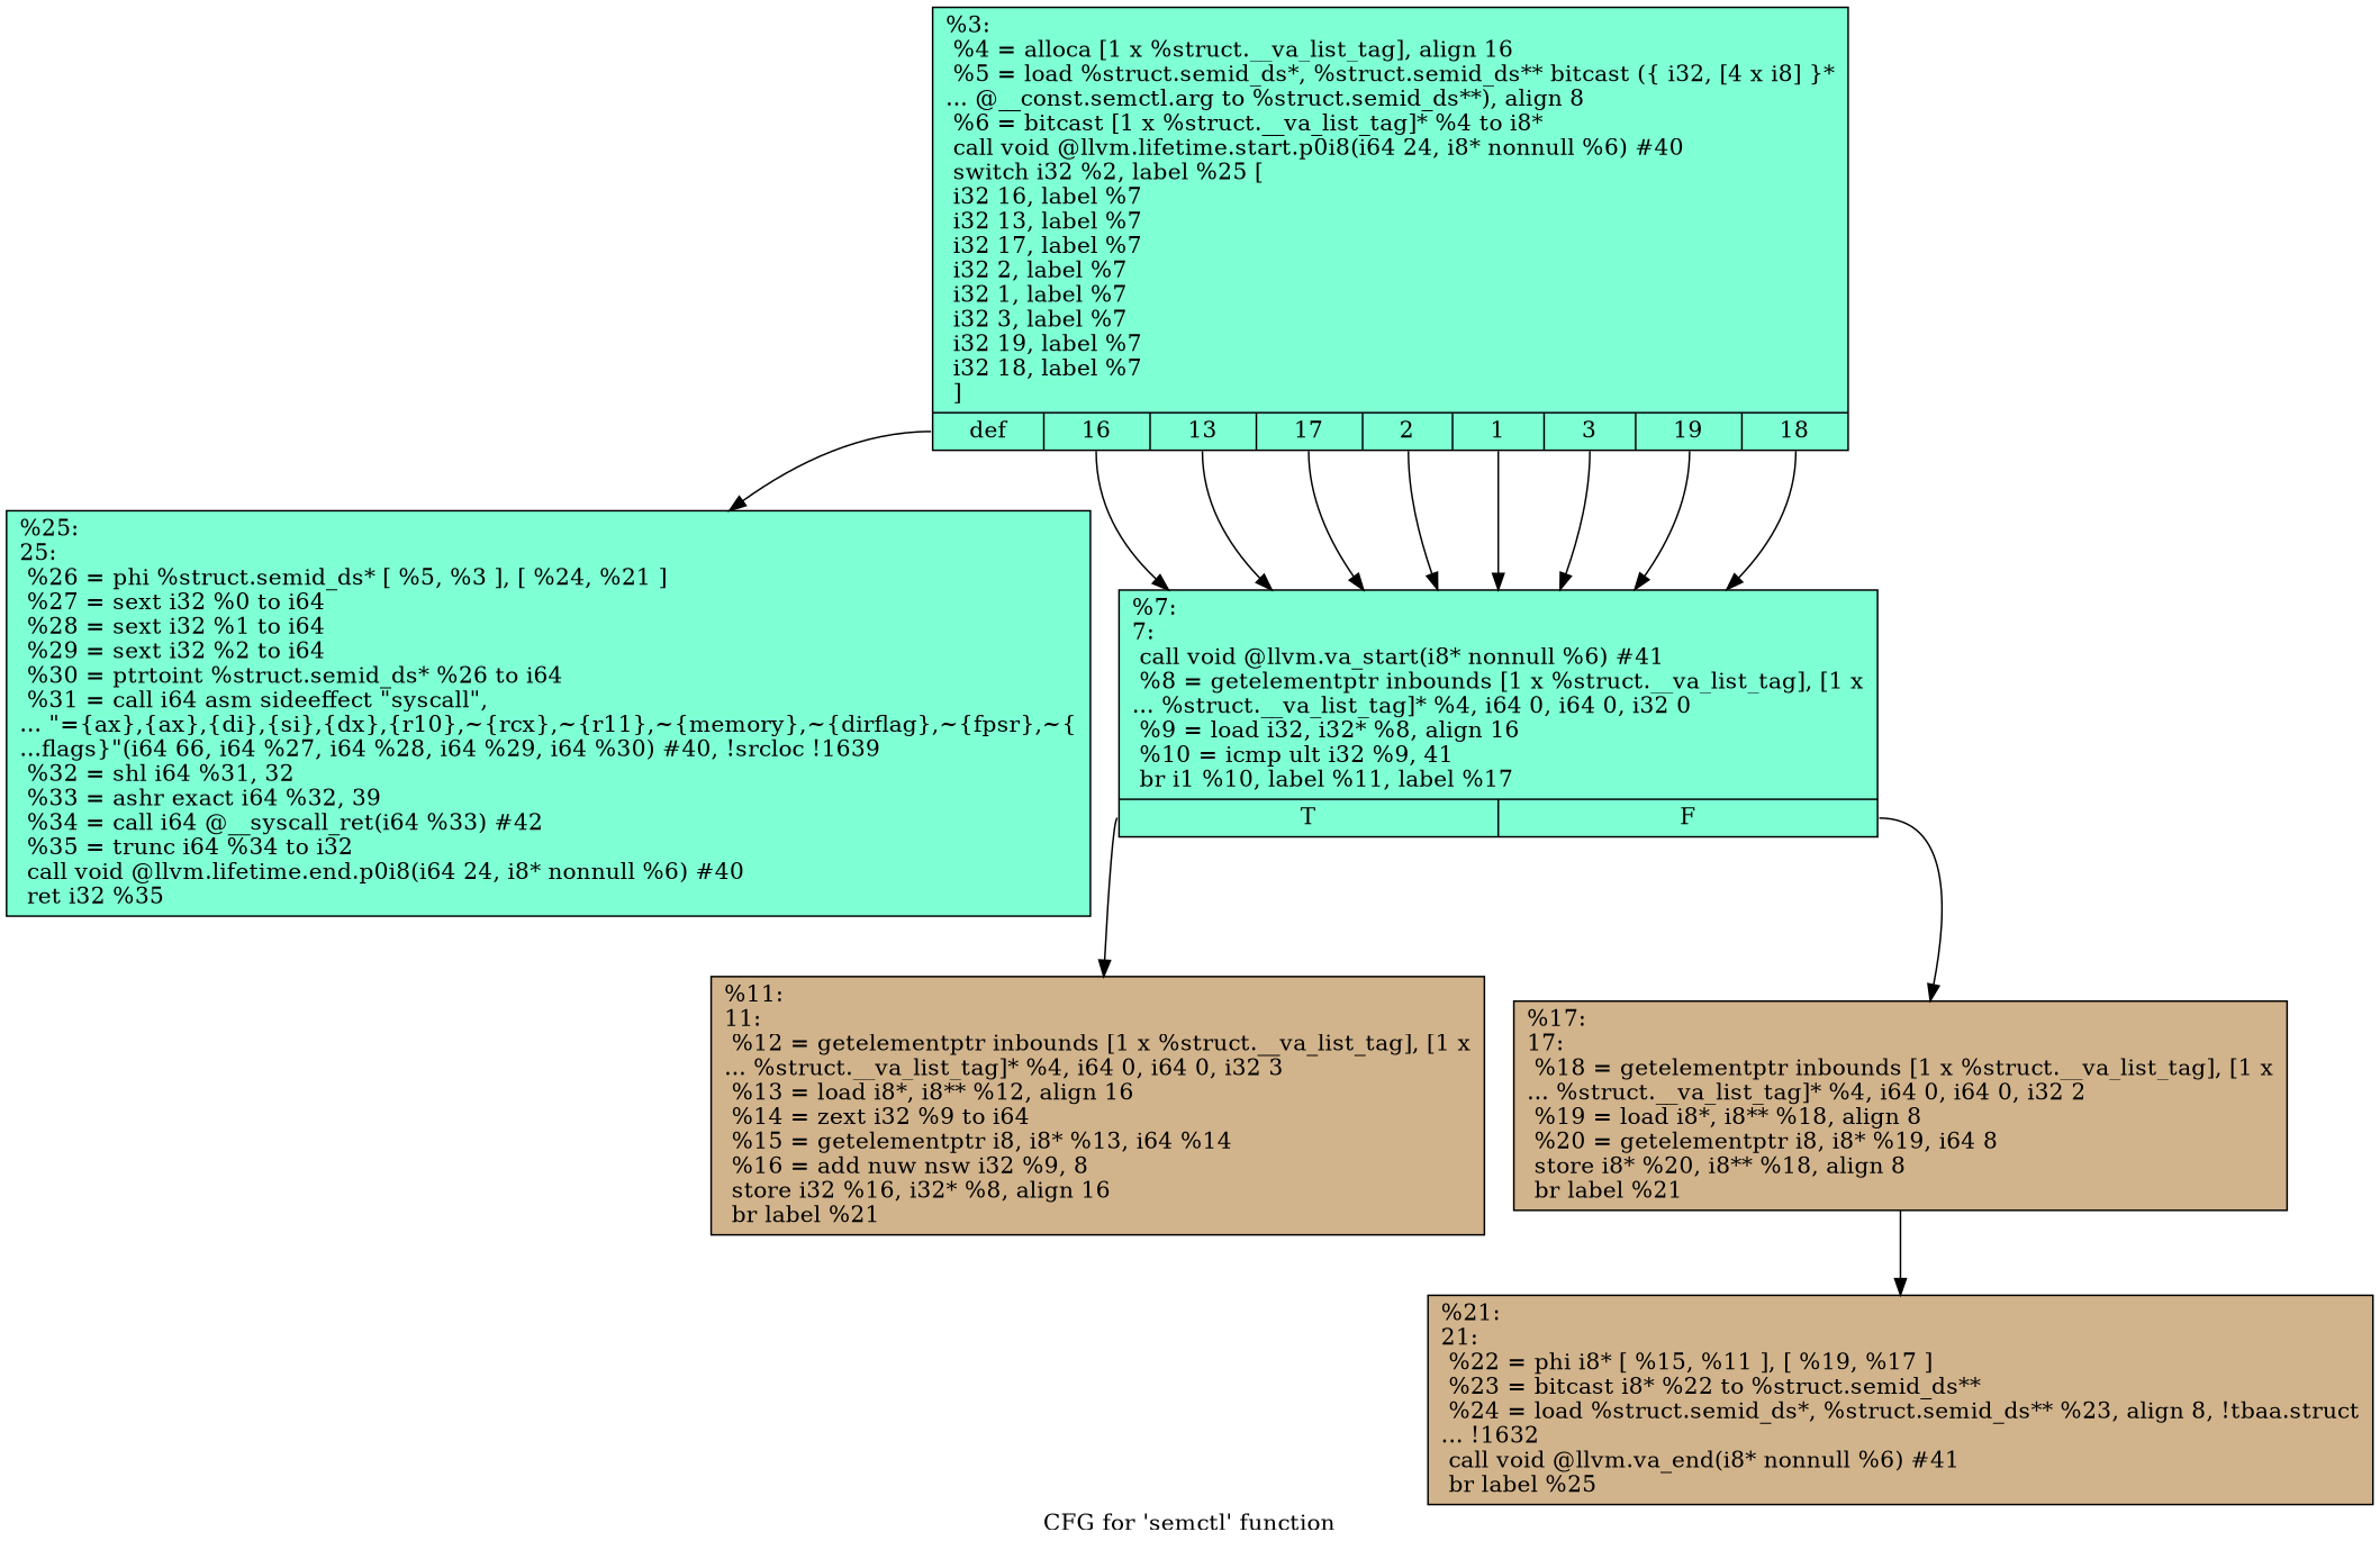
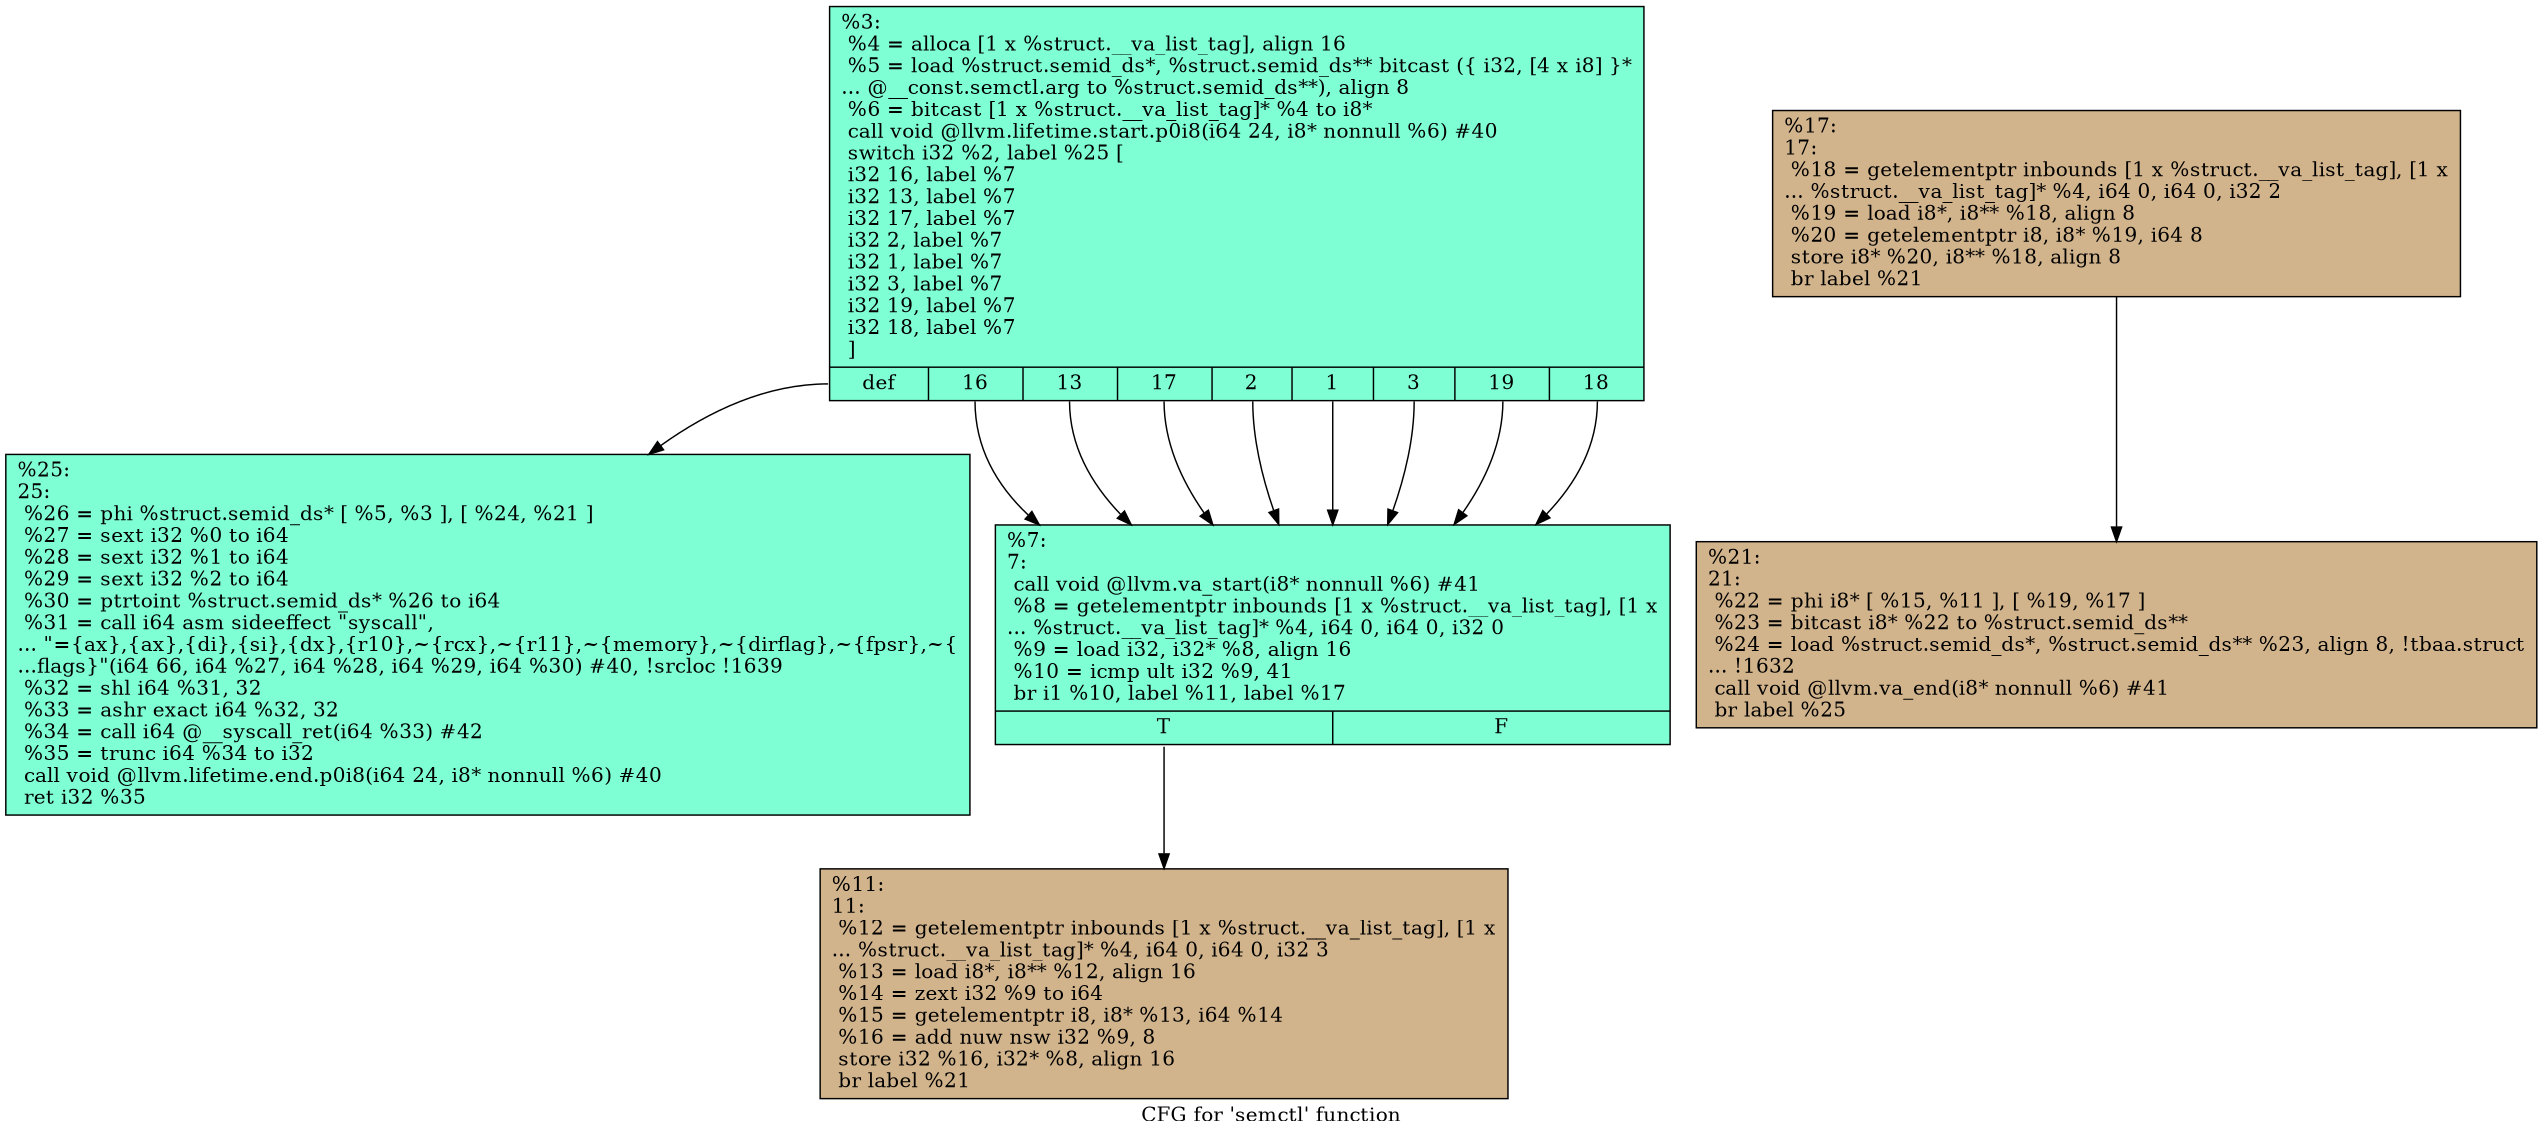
  digraph {
    fontname="DejaVu Serif"
    label="CFG for 'semctl' function"
    node [fillcolor=aquamarine fontname="DejaVu Serif" shape=record style=filled]
    edge [fontname="DejaVu Serif" tailport=s0]
    n1 [label="{%3:\l  %4 = alloca [1 x %struct.__va_list_tag], align 16\l  %5 = load %struct.semid_ds*, %struct.semid_ds** bitcast (\{ i32, [4 x i8] \}*\l... @__const.semctl.arg to %struct.semid_ds**), align 8\l  %6 = bitcast [1 x %struct.__va_list_tag]* %4 to i8*\l  call void @llvm.lifetime.start.p0i8(i64 24, i8* nonnull %6) #40\l  switch i32 %2, label %25 [\l    i32 16, label %7\l    i32 13, label %7\l    i32 17, label %7\l    i32 2, label %7\l    i32 1, label %7\l    i32 3, label %7\l    i32 19, label %7\l    i32 18, label %7\l  ]\l|{<s0>def|<s1>16|<s2>13|<s3>17|<s4>2|<s5>1|<s6>3|<s7>19|<s8>18}}"]
-   n2 [label="{%25:\l25:                                               \l  %26 = phi %struct.semid_ds* [ %5, %3 ], [ %24, %21 ]\l  %27 = sext i32 %0 to i64\l  %28 = sext i32 %1 to i64\l  %29 = sext i32 %2 to i64\l  %30 = ptrtoint %struct.semid_ds* %26 to i64\l  %31 = call i64 asm sideeffect \"syscall\",\l... \"=\{ax\},\{ax\},\{di\},\{si\},\{dx\},\{r10\},~\{rcx\},~\{r11\},~\{memory\},~\{dirflag\},~\{fpsr\},~\{\l...flags\}\"(i64 66, i64 %27, i64 %28, i64 %29, i64 %30) #40, !srcloc !1639\l  %32 = shl i64 %31, 32\l  %33 = ashr exact i64 %32, 39\l  %34 = call i64 @__syscall_ret(i64 %33) #42\l  %35 = trunc i64 %34 to i32\l  call void @llvm.lifetime.end.p0i8(i64 24, i8* nonnull %6) #40\l  ret i32 %35\l}"]
+   n2 [label="{%25:\l25:                                               \l  %26 = phi %struct.semid_ds* [ %5, %3 ], [ %24, %21 ]\l  %27 = sext i32 %0 to i64\l  %28 = sext i32 %1 to i64\l  %29 = sext i32 %2 to i64\l  %30 = ptrtoint %struct.semid_ds* %26 to i64\l  %31 = call i64 asm sideeffect \"syscall\",\l... \"=\{ax\},\{ax\},\{di\},\{si\},\{dx\},\{r10\},~\{rcx\},~\{r11\},~\{memory\},~\{dirflag\},~\{fpsr\},~\{\l...flags\}\"(i64 66, i64 %27, i64 %28, i64 %29, i64 %30) #40, !srcloc !1639\l  %32 = shl i64 %31, 32\l  %33 = ashr exact i64 %32, 32\l  %34 = call i64 @__syscall_ret(i64 %33) #42\l  %35 = trunc i64 %34 to i32\l  call void @llvm.lifetime.end.p0i8(i64 24, i8* nonnull %6) #40\l  ret i32 %35\l}"]
    n3 [label="{%7:\l7:                                                \l  call void @llvm.va_start(i8* nonnull %6) #41\l  %8 = getelementptr inbounds [1 x %struct.__va_list_tag], [1 x\l... %struct.__va_list_tag]* %4, i64 0, i64 0, i32 0\l  %9 = load i32, i32* %8, align 16\l  %10 = icmp ult i32 %9, 41\l  br i1 %10, label %11, label %17\l|{<s0>T|<s1>F}}"]
    n4 [fillcolor=tan label="{%11:\l11:                                               \l  %12 = getelementptr inbounds [1 x %struct.__va_list_tag], [1 x\l... %struct.__va_list_tag]* %4, i64 0, i64 0, i32 3\l  %13 = load i8*, i8** %12, align 16\l  %14 = zext i32 %9 to i64\l  %15 = getelementptr i8, i8* %13, i64 %14\l  %16 = add nuw nsw i32 %9, 8\l  store i32 %16, i32* %8, align 16\l  br label %21\l}"]
    n5 [fillcolor=tan label="{%17:\l17:                                               \l  %18 = getelementptr inbounds [1 x %struct.__va_list_tag], [1 x\l... %struct.__va_list_tag]* %4, i64 0, i64 0, i32 2\l  %19 = load i8*, i8** %18, align 8\l  %20 = getelementptr i8, i8* %19, i64 8\l  store i8* %20, i8** %18, align 8\l  br label %21\l}"]
    n6 [fillcolor=tan label="{%21:\l21:                                               \l  %22 = phi i8* [ %15, %11 ], [ %19, %17 ]\l  %23 = bitcast i8* %22 to %struct.semid_ds**\l  %24 = load %struct.semid_ds*, %struct.semid_ds** %23, align 8, !tbaa.struct\l... !1632\l  call void @llvm.va_end(i8* nonnull %6) #41\l  br label %25\l}"]
    n1 -> n2
    n1 -> n3 [tailport=s1]
    n1 -> n3 [tailport=s2]
    n1 -> n3 [tailport=s3]
    n1 -> n3 [tailport=s4]
    n1 -> n3 [tailport=s5]
    n1 -> n3 [tailport=s6]
    n1 -> n3 [tailport=s7]
    n1 -> n3 [tailport=s8]
    n3 -> n4
-   n3 -> n5 [tailport=s1]
    n5 -> n6 [tailport=""]
  }
